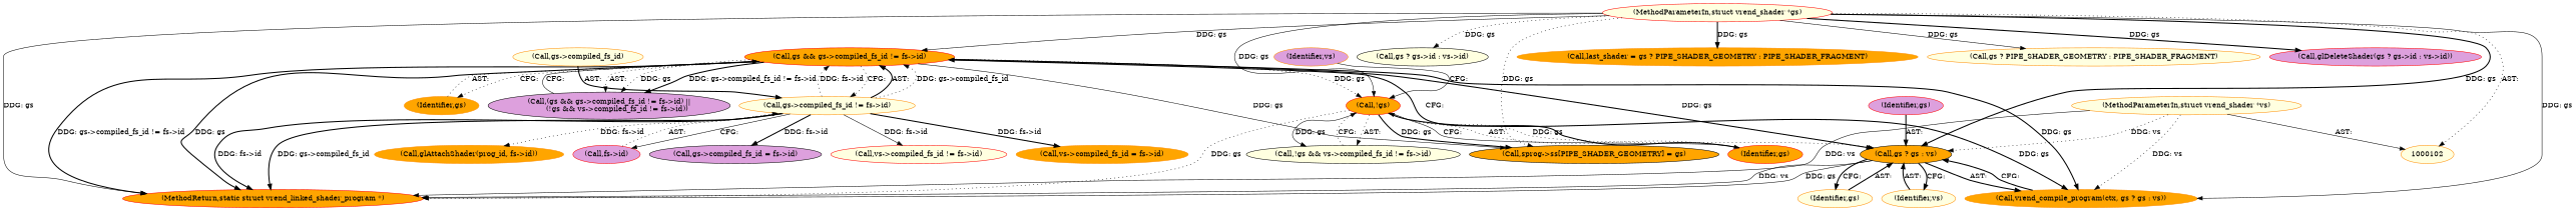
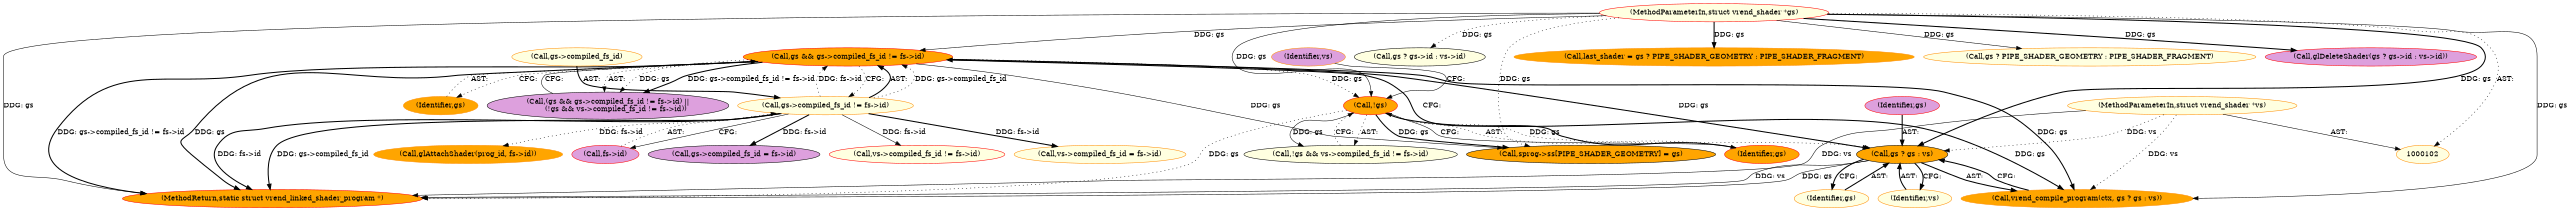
  digraph {
    node [color=darkorange fillcolor=lightyellow style=filled]
    edge [style=bold]
    n1 [color=black fillcolor=orange label="(Call,gs ? gs : vs)"]
    n2 [label="(Identifier,vs)"]
    n3 [color=red fillcolor=orange label="(MethodReturn,static struct vrend_linked_shader_program *)"]
    n4 [label="(Identifier,gs)"]
    n5 [fillcolor=orange label="(Call,vrend_compile_program(ctx, gs ? gs : vs))"]
    n6 [color=red label="(MethodParameterIn,struct vrend_shader *gs)"]
    n7 [color=red fillcolor=orange label="(Call,gs && gs->compiled_fs_id != fs->id)"]
    n8 [color=red fillcolor=orange label="(Call,!gs)"]
    n9 [color=black label="(Call,gs ? gs->id : vs->id)"]
    n10 [color=black fillcolor=orange label="(Call,sprog->ss[PIPE_SHADER_GEOMETRY] = gs)"]
    n11 [fillcolor=orange label="(Call,last_shader = gs ? PIPE_SHADER_GEOMETRY : PIPE_SHADER_FRAGMENT)"]
    n12 [label="(Call,gs ? PIPE_SHADER_GEOMETRY : PIPE_SHADER_FRAGMENT)"]
    n13 [color=red fillcolor=plum label="(Call,glDeleteShader(gs ? gs->id : vs->id))"]
    1000102
    n15 [label="(Call,gs->compiled_fs_id != fs->id)"]
    n16 [fillcolor=orange label="(Identifier,gs)"]
    n17 [color=black fillcolor=plum label="(Call,(gs && gs->compiled_fs_id != fs->id) ||\n       (!gs && vs->compiled_fs_id != fs->id))"]
    n18 [color=red fillcolor=orange label="(Identifier,gs)"]
    n19 [color=black label="(Call,!gs && vs->compiled_fs_id != fs->id)"]
    n20 [fillcolor=orange label="(Call,glAttachShader(prog_id, fs->id))"]
    n21 [color=red fillcolor=plum label="(Call,fs->id)"]
    n22 [color=black fillcolor=plum label="(Call,gs->compiled_fs_id = fs->id)"]
    n23 [color=red label="(Call,vs->compiled_fs_id != fs->id)"]
-   n24 [fillcolor=orange label="(Call,vs->compiled_fs_id = fs->id)"]
+   n24 [label="(Call,vs->compiled_fs_id = fs->id)"]
    n25 [label="(MethodParameterIn,struct vrend_shader *vs)"]
    n26 [label="(Call,gs->compiled_fs_id)"]
    n27 [color=red fillcolor=plum label="(Identifier,gs)"]
    n28 [fillcolor=plum label="(Identifier,vs)"]
    n1 -> n2 [label="CFG: "]
    n1 -> n3 [label="DDG: vs" style=solid]
    n1 -> n3 [label="DDG: gs" style=solid]
    n1 -> n4 [label="CFG: "]
    n1 -> n5 [label="AST: "]
    n2 -> n1 [label="AST: "]
    n4 -> n1 [label="AST: "]
    n5 -> n1 [label="CFG: "]
    n6 -> n1 [label="DDG: gs"]
    n6 -> n3 [label="DDG: gs" style=solid]
    n6 -> n5 [label="DDG: gs" style=solid]
    n6 -> n7 [label="DDG: gs" style=solid]
    n6 -> n8 [label="DDG: gs" style=solid]
    n6 -> n9 [label="DDG: gs" style=dotted]
    n6 -> n10 [label="DDG: gs" style=dotted]
    n6 -> n11 [label="DDG: gs"]
    n6 -> n12 [label="DDG: gs" style=solid]
    n6 -> n13 [label="DDG: gs"]
    n6 -> 1000102 [label="AST: " style=dotted]
    n7 -> n1 [label="DDG: gs"]
    n7 -> n3 [label="DDG: gs"]
    n7 -> n3 [label="DDG: gs->compiled_fs_id != fs->id"]
    n7 -> n5 [label="DDG: gs"]
    n7 -> n8 [label="DDG: gs" style=dotted]
    n7 -> n10 [label="DDG: gs" style=solid]
    n7 -> n15 [label="CFG: " style=dotted]
    n7 -> n16 [label="CFG: " style=dotted]
    n7 -> n17 [label="AST: " style=dotted]
    n7 -> n17 [label="DDG: gs" style=dotted]
    n7 -> n17 [label="DDG: gs->compiled_fs_id != fs->id"]
    n8 -> n1 [label="DDG: gs" style=dotted]
    n8 -> n3 [label="DDG: gs" style=dotted]
    n8 -> n5 [label="DDG: gs"]
    n8 -> n10 [label="DDG: gs"]
    n8 -> n18 [label="CFG: " style=solid]
    n8 -> n19 [label="AST: " style=dotted]
    n8 -> n19 [label="DDG: gs" style=solid]
    n15 -> n3 [label="DDG: fs->id"]
    n15 -> n3 [label="DDG: gs->compiled_fs_id"]
    n15 -> n7 [label="AST: "]
    n15 -> n7 [label="DDG: gs->compiled_fs_id" style=dotted]
    n15 -> n7 [label="DDG: fs->id" style=dotted]
    n15 -> n20 [label="DDG: fs->id" style=dotted]
    n15 -> n21 [label="CFG: " style=solid]
    n15 -> n22 [label="DDG: fs->id"]
    n15 -> n23 [label="DDG: fs->id" style=solid]
    n15 -> n24 [label="DDG: fs->id"]
    n16 -> n7 [label="AST: " style=dotted]
    n17 -> n7 [label="CFG: " style=solid]
    n18 -> n7 [label="CFG: "]
    n18 -> n8 [label="AST: " style=dotted]
    n19 -> n8 [label="CFG: " style=dotted]
    n21 -> n15 [label="AST: " style=dotted]
    n25 -> n1 [label="DDG: vs" style=dotted]
    n25 -> n3 [label="DDG: vs" style=solid]
    n25 -> n5 [label="DDG: vs" style=dotted]
    n25 -> 1000102 [label="AST: " style=solid]
    n26 -> n15 [label="AST: "]
    n27 -> n1 [label="AST: "]
    n28 -> n8 [label="CFG: " style=solid]
  }
